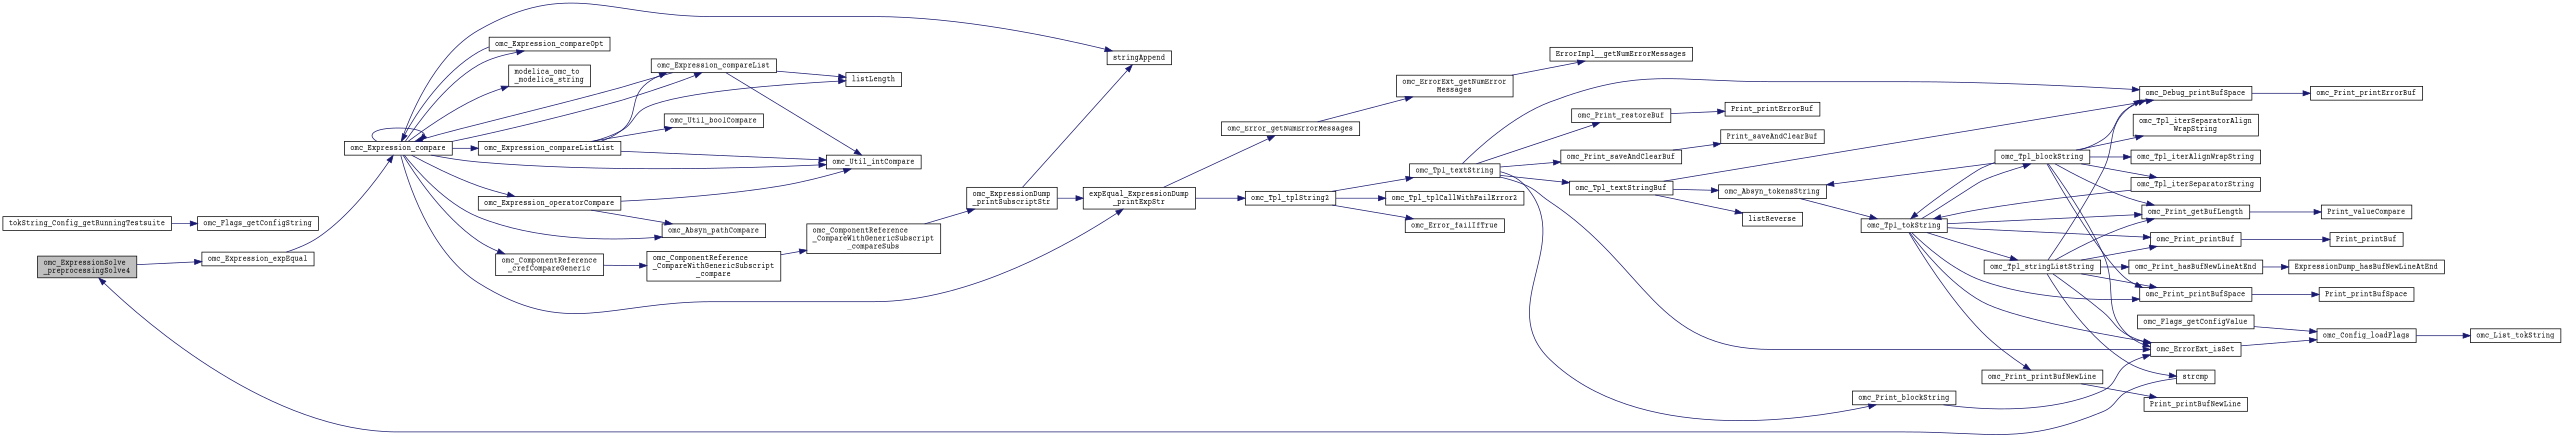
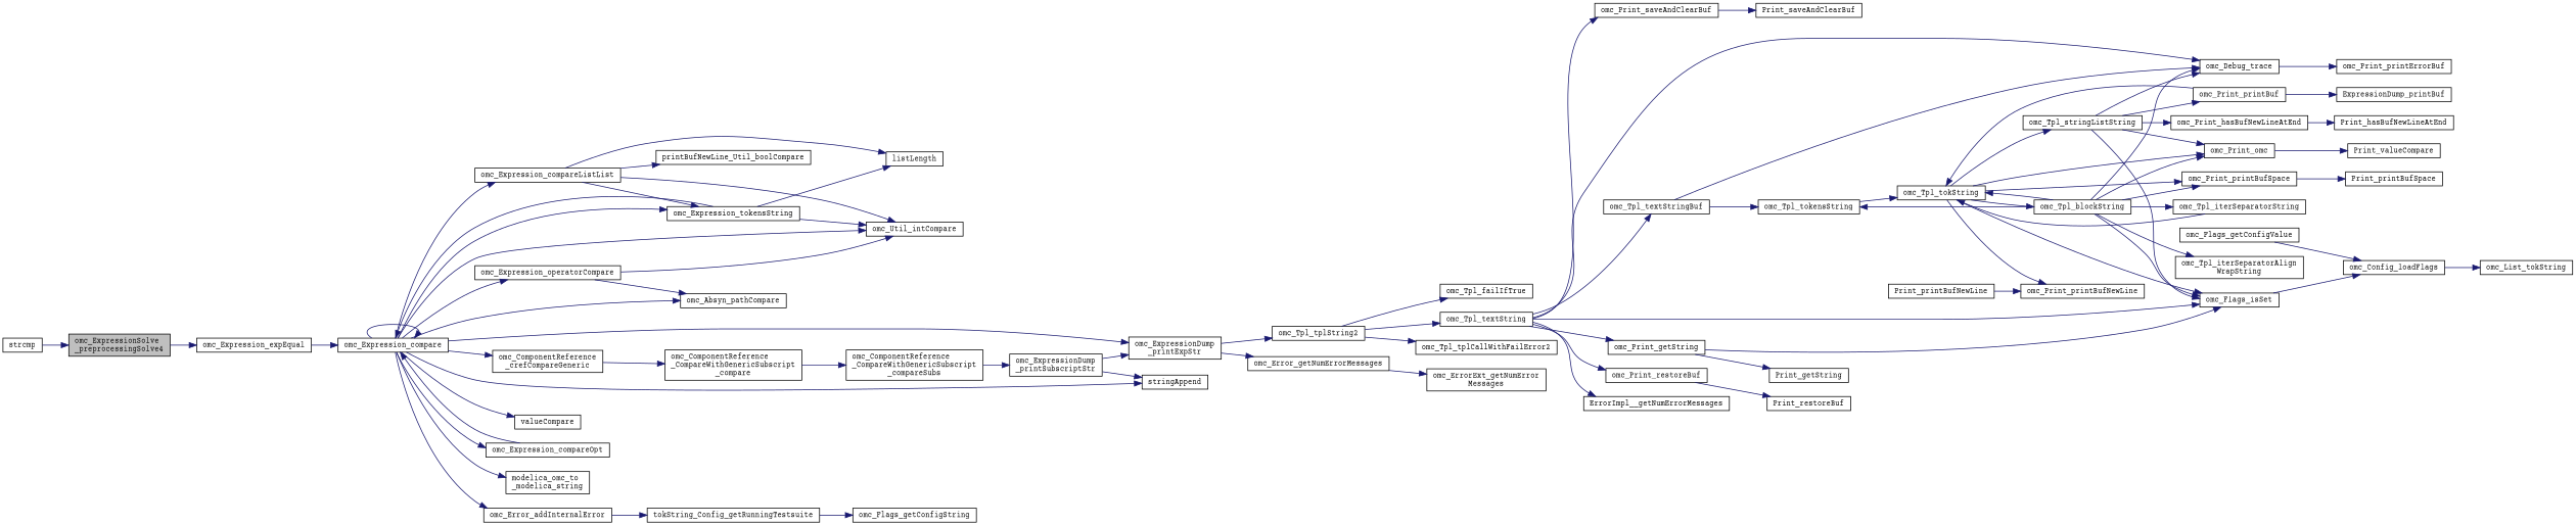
  digraph {
    fontname="Courier Prime"
    rankdir=LR
    node [color=black fillcolor=white fontname="Courier Prime" fontsize=10 shape=record style=filled]
    edge [color=midnightblue fontname="Courier Prime" fontsize=10 labelfontname=Helvetica labelfontsize=10 style=solid]
    n1 [fillcolor=grey75 fontcolor=black height=0.2 label="omc_ExpressionSolve\l_preprocessingSolve4" width=0.4]
    n2 [height=0.2 label=omc_Expression_expEqual width=0.4]
    n3 [height=0.2 label=strcmp width=0.4]
    n4 [height=0.2 label=omc_Expression_compare width=0.4]
    n5 [height=0.2 label=omc_Util_intCompare width=0.4]
    n6 [height=0.2 label=omc_Absyn_pathCompare width=0.4]
    n7 [height=0.2 label="omc_ComponentReference\l_crefCompareGeneric" width=0.4]
-   n8 [height=0.2 label="expEqual_ExpressionDump\l_printExpStr" width=0.4]
+   n8 [height=0.2 label="omc_ExpressionDump\l_printExpStr" width=0.4]
    n9 [height=0.2 label=stringAppend width=0.4]
-   n11 [height=0.2 label=omc_Expression_compareList width=0.4]
+   n10 [height=0.2 label=valueCompare width=0.4]
+   n11 [height=0.2 label=omc_Expression_tokensString width=0.4]
    n12 [height=0.2 label=omc_Expression_compareListList width=0.4]
    n13 [height=0.2 label=omc_Expression_operatorCompare width=0.4]
    n14 [height=0.2 label=omc_Expression_compareOpt width=0.4]
    n15 [height=0.2 label="modelica_omc_to\l_modelica_string" width=0.4]
-   n17 [height=0.2 label=omc_Util_boolCompare width=0.4]
+   n16 [height=0.2 label=omc_Error_addInternalError width=0.4]
+   n17 [height=0.2 label=printBufNewLine_Util_boolCompare width=0.4]
    n18 [height=0.2 label="omc_ComponentReference\l_CompareWithGenericSubscript\l_compare" width=0.4]
    n19 [height=0.2 label=omc_Tpl_tplString2 width=0.4]
    n20 [height=0.2 label=omc_Error_getNumErrorMessages width=0.4]
    n21 [height=0.2 label=listLength width=0.4]
    n22 [height=0.2 label=tokString_Config_getRunningTestsuite width=0.4]
    n23 [height=0.2 label="omc_ComponentReference\l_CompareWithGenericSubscript\l_compareSubs" width=0.4]
    n24 [height=0.2 label="omc_ExpressionDump\l_printSubscriptStr" width=0.4]
    n25 [height=0.2 label=omc_Tpl_tplCallWithFailError2 width=0.4]
-   n26 [height=0.2 label=omc_Error_failIfTrue width=0.4]
+   n26 [height=0.2 label=omc_Tpl_failIfTrue width=0.4]
    n27 [height=0.2 label=omc_Tpl_textString width=0.4]
    n28 [height=0.2 label="omc_ErrorExt_getNumError\lMessages" width=0.4]
    n29 [height=0.2 label=omc_Print_saveAndClearBuf width=0.4]
    n30 [height=0.2 label=omc_Tpl_textStringBuf width=0.4]
-   n31 [height=0.2 label=omc_ErrorExt_isSet width=0.4]
-   n32 [height=0.2 label=omc_Debug_printBufSpace width=0.4]
-   n33 [height=0.2 label=omc_Print_blockString width=0.4]
+   n31 [height=0.2 label=omc_Flags_isSet width=0.4]
+   n32 [height=0.2 label=omc_Debug_trace width=0.4]
+   n33 [height=0.2 label=omc_Print_getString width=0.4]
    n34 [height=0.2 label=omc_Print_restoreBuf width=0.4]
    n35 [height=0.2 label=ErrorImpl__getNumErrorMessages width=0.4]
    n36 [height=0.2 label=Print_saveAndClearBuf width=0.4]
-   n37 [height=0.2 label=omc_Absyn_tokensString width=0.4]
-   n38 [height=0.2 label=listReverse width=0.4]
+   n37 [height=0.2 label=omc_Tpl_tokensString width=0.4]
    n39 [height=0.2 label=omc_Config_loadFlags width=0.4]
    n40 [height=0.2 label=omc_Print_printErrorBuf width=0.4]
-   n42 [height=0.2 label=Print_printErrorBuf width=0.4]
+   n41 [height=0.2 label=Print_getString width=0.4]
+   n42 [height=0.2 label=Print_restoreBuf width=0.4]
    n43 [height=0.2 label=omc_Tpl_tokString width=0.4]
    n44 [height=0.2 label=omc_Print_printBufNewLine width=0.4]
-   n45 [height=0.2 label=omc_Print_getBufLength width=0.4]
+   n45 [height=0.2 label=omc_Print_omc width=0.4]
    n46 [height=0.2 label=omc_Print_printBufSpace width=0.4]
    n47 [height=0.2 label=omc_Print_printBuf width=0.4]
    n48 [height=0.2 label=omc_Tpl_stringListString width=0.4]
    n49 [height=0.2 label=omc_Tpl_blockString width=0.4]
    n50 [height=0.2 label=Print_printBufNewLine width=0.4]
    n51 [height=0.2 label=Print_valueCompare width=0.4]
    n52 [height=0.2 label=Print_printBufSpace width=0.4]
-   n53 [height=0.2 label=Print_printBuf width=0.4]
+   n53 [height=0.2 label=ExpressionDump_printBuf width=0.4]
    n54 [height=0.2 label=omc_Print_hasBufNewLineAtEnd width=0.4]
    n55 [height=0.2 label=omc_Tpl_iterSeparatorString width=0.4]
    n56 [height=0.2 label="omc_Tpl_iterSeparatorAlign\lWrapString" width=0.4]
-   n57 [height=0.2 label=omc_Tpl_iterAlignWrapString width=0.4]
-   n58 [height=0.2 label=ExpressionDump_hasBufNewLineAtEnd width=0.4]
+   n58 [height=0.2 label=Print_hasBufNewLineAtEnd width=0.4]
    n59 [height=0.2 label=omc_List_tokString width=0.4]
    n60 [height=0.2 label=omc_Flags_getConfigString width=0.4]
    n61 [height=0.2 label=omc_Flags_getConfigValue width=0.4]
    n1 -> n2
    n2 -> n4
    n3 -> n1
    n4 -> n4
    n4 -> n5
    n4 -> n6
    n4 -> n7
    n4 -> n8
    n4 -> n9
+   n4 -> n10
    n4 -> n11
    n4 -> n12
    n4 -> n13
    n4 -> n14
    n4 -> n15
+   n4 -> n16
    n7 -> n18
    n8 -> n19
    n8 -> n20
    n11 -> n4
    n11 -> n5
    n11 -> n21
    n12 -> n5
    n12 -> n11
    n12 -> n17
    n12 -> n21
    n13 -> n5
    n13 -> n6
    n14 -> n4
+   n16 -> n22
    n18 -> n23
    n19 -> n25
    n19 -> n26
    n19 -> n27
    n20 -> n28
    n22 -> n60
    n23 -> n24
    n24 -> n8
    n24 -> n9
    n27 -> n29
    n27 -> n30
    n27 -> n31
    n27 -> n32
    n27 -> n33
    n27 -> n34
-   n28 -> n35
+   n27 -> n35
    n29 -> n36
    n30 -> n32
    n30 -> n37
-   n30 -> n38
    n31 -> n39
    n32 -> n40
    n33 -> n31
+   n33 -> n41
    n34 -> n42
    n37 -> n43
    n39 -> n59
    n43 -> n31
    n43 -> n44
    n43 -> n45
    n43 -> n46
-   n43 -> n47
+   n47 -> n43
    n43 -> n48
    n43 -> n49
-   n44 -> n50
+   n50 -> n44
    n45 -> n51
    n46 -> n52
    n47 -> n53
-   n48 -> n3
    n48 -> n31
    n48 -> n32
    n48 -> n45
-   n48 -> n46
    n48 -> n47
    n48 -> n54
    n49 -> n31
    n49 -> n32
    n49 -> n37
    n49 -> n43
    n49 -> n45
    n49 -> n46
    n49 -> n55
    n49 -> n56
-   n49 -> n57
    n54 -> n58
    n55 -> n43
    n61 -> n39
  }
